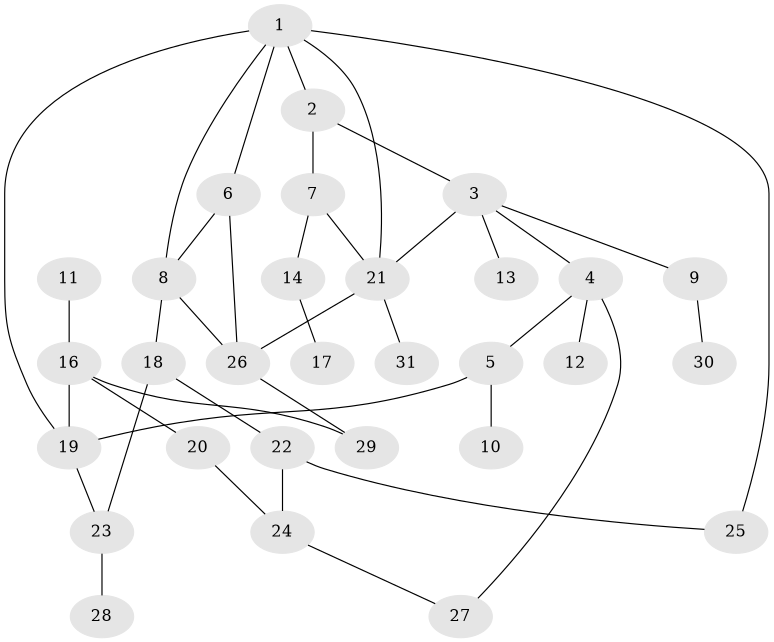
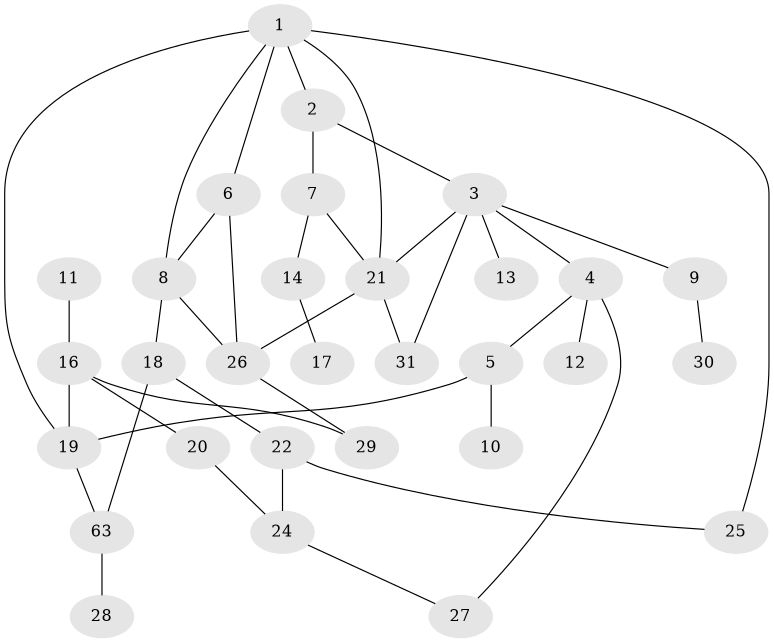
  graph {
    node [color=gray90 style=filled]
    edge [weight=1.0]
    1
    2
    6
    8
    19
    21
    25
    3
    7
    26
    18
-   23
+   23 [label=63]
    31
    4
    9
    13
    14
    5
    12
    27
    30
    10
    11
    16
    29
    17
    22
    20
    24
    28
    1 -- 2
    1 -- 6
    1 -- 8
    1 -- 19
    1 -- 21
    1 -- 25
    2 -- 3
    2 -- 7
    6 -- 8
    6 -- 26
    8 -- 26
    8 -- 18
    19 -- 23
    21 -- 26
    21 -- 31
    3 -- 21
+   3 -- 31
    3 -- 4
    3 -- 9
    3 -- 13
    7 -- 21
    7 -- 14
    26 -- 29
    18 -- 23
    18 -- 22
    23 -- 28
    4 -- 5 [weight=2.0]
    4 -- 12
    4 -- 27
    9 -- 30
    14 -- 17
    5 -- 19
    5 -- 10
    11 -- 16
    16 -- 19 [weight=3.0]
    16 -- 29
    16 -- 20
    22 -- 25
    22 -- 24
    20 -- 24
    24 -- 27
  }
